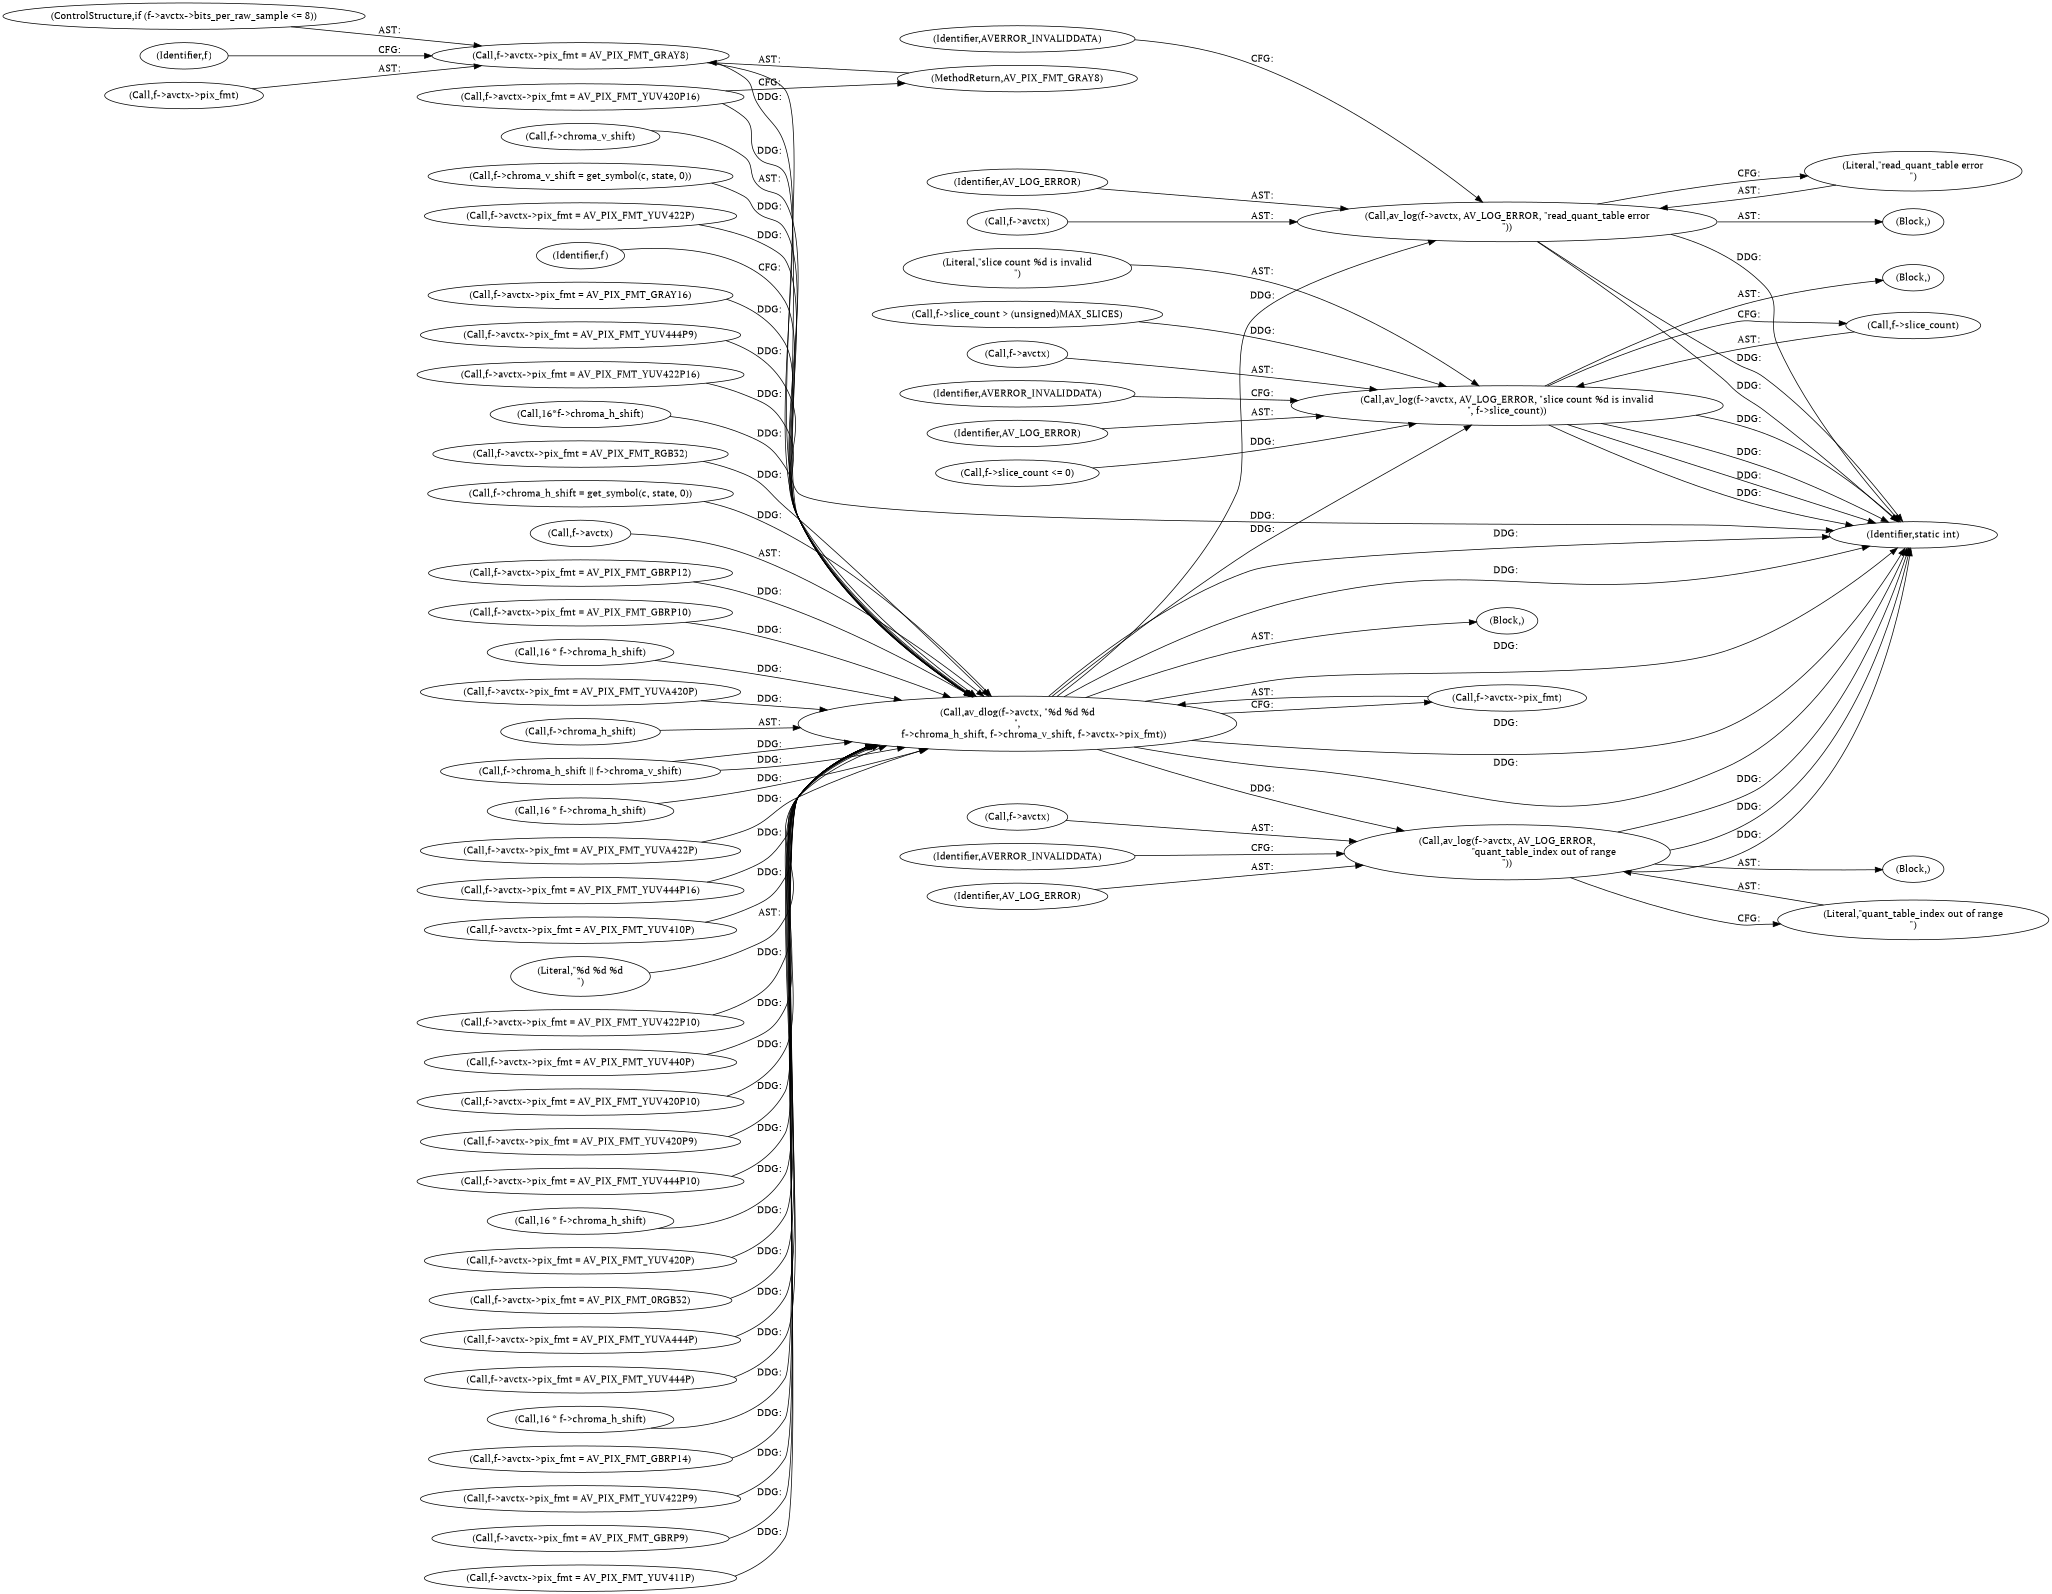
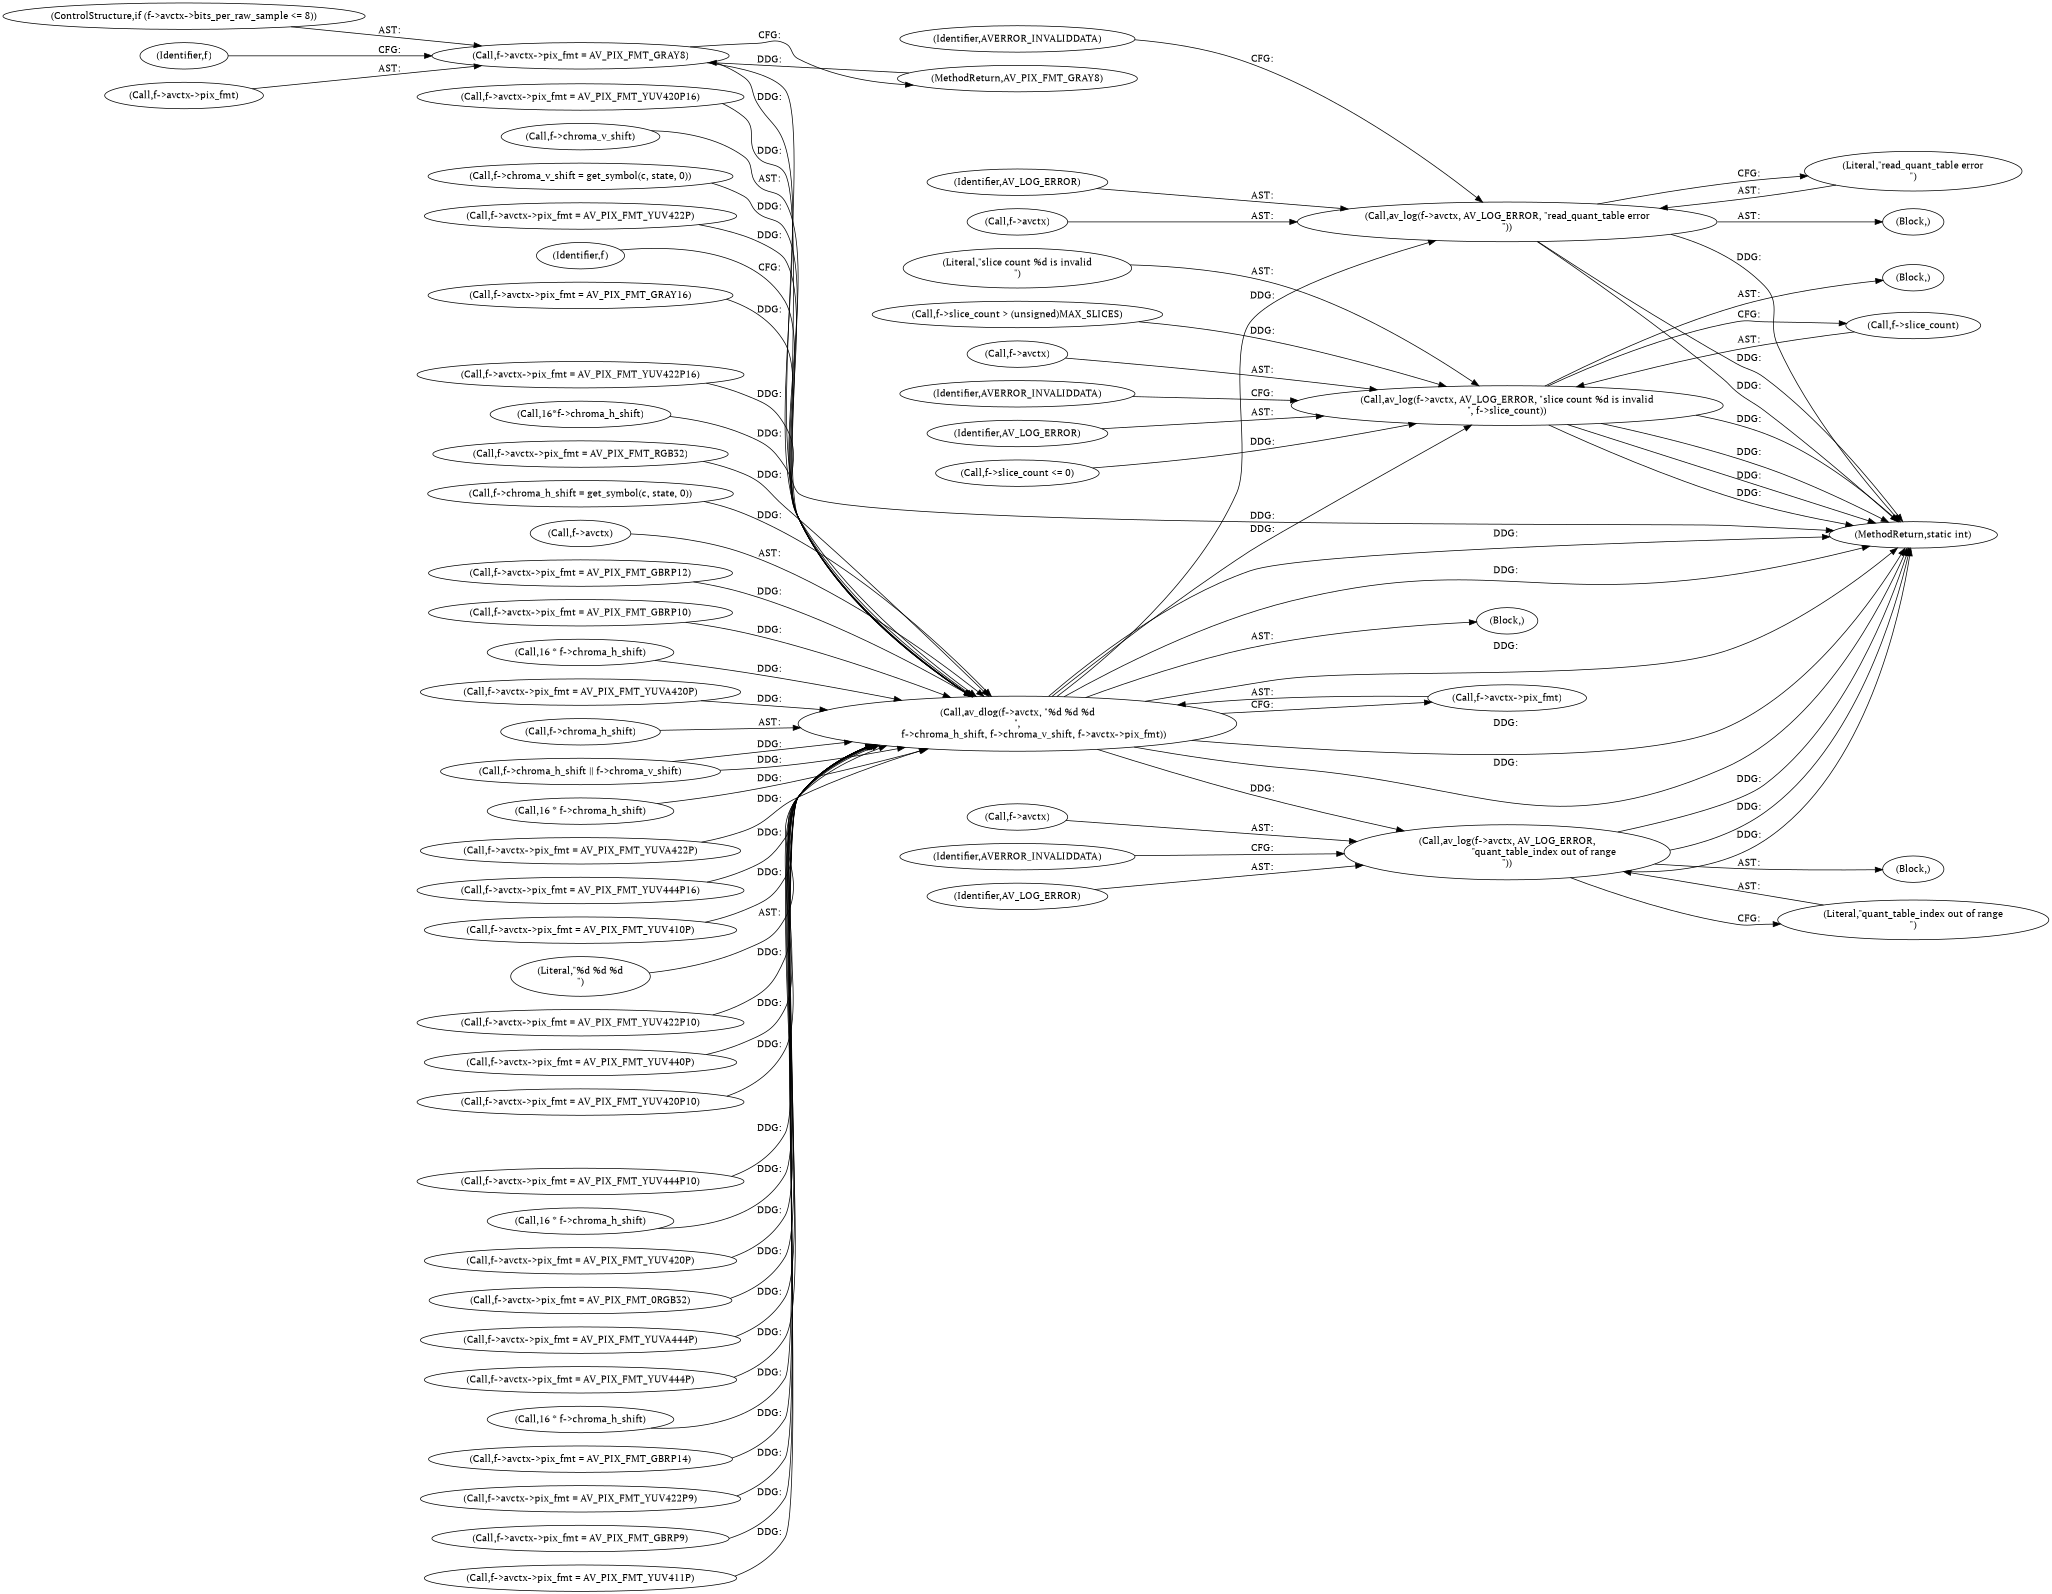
  digraph {
    fontname="PT Serif"
    rankdir=LR
    node [fontname="PT Serif"]
    edge [fontname="PT Serif"]
    n1 [label="(Call,f->avctx->pix_fmt = AV_PIX_FMT_GRAY8)"]
    n2 [label="(Call,av_dlog(f->avctx, \"%d %d %d\n\",\n            f->chroma_h_shift, f->chroma_v_shift, f->avctx->pix_fmt))"]
    n3 [label="(MethodReturn,AV_PIX_FMT_GRAY8)"]
-   n4 [label="(Identifier,static int)"]
+   n4 [label="(MethodReturn,static int)"]
    n5 [label="(Call,av_log(f->avctx, AV_LOG_ERROR, \"read_quant_table error\n\"))"]
    n6 [label="(Call,av_log(f->avctx, AV_LOG_ERROR, \"slice count %d is invalid\n\", f->slice_count))"]
    n7 [label="(Call,av_log(f->avctx, AV_LOG_ERROR,\n                           \"quant_table_index out of range\n\"))"]
    n8 [label="(Call,f->avctx->pix_fmt)"]
    n9 [label="(Block,)"]
    n10 [label="(ControlStructure,if (f->avctx->bits_per_raw_sample <= 8))"]
    n11 [label="(Literal,\"read_quant_table error\n\")"]
    n12 [label="(Block,)"]
    n13 [label="(Call,f->slice_count)"]
    n14 [label="(Block,)"]
    n15 [label="(Block,)"]
    n16 [label="(Literal,\"quant_table_index out of range\n\")"]
    n17 [label="(Call,f->avctx->pix_fmt = AV_PIX_FMT_GBRP12)"]
    n18 [label="(Call,f->avctx->pix_fmt = AV_PIX_FMT_GBRP10)"]
    n19 [label="(Call,16 * f->chroma_h_shift)"]
    n20 [label="(Call,f->avctx->pix_fmt = AV_PIX_FMT_YUVA420P)"]
    n21 [label="(Call,f->chroma_h_shift)"]
    n22 [label="(Call,f->chroma_h_shift || f->chroma_v_shift)"]
    n23 [label="(Call,16 * f->chroma_h_shift)"]
    n24 [label="(Call,f->avctx->pix_fmt = AV_PIX_FMT_YUVA422P)"]
    n25 [label="(Call,f->avctx->pix_fmt = AV_PIX_FMT_YUV444P16)"]
    n26 [label="(Call,f->avctx->pix_fmt = AV_PIX_FMT_YUV410P)"]
    n27 [label="(Identifier,AV_LOG_ERROR)"]
    n28 [label="(Literal,\"%d %d %d\n\")"]
    n29 [label="(Call,f->avctx)"]
    n30 [label="(Call,f->avctx->pix_fmt = AV_PIX_FMT_YUV422P10)"]
    n31 [label="(Call,f->avctx->pix_fmt = AV_PIX_FMT_YUV440P)"]
    n32 [label="(Call,f->avctx->pix_fmt = AV_PIX_FMT_YUV420P10)"]
    n33 [label="(Identifier,f)"]
-   n34 [label="(Call,f->avctx->pix_fmt = AV_PIX_FMT_YUV420P9)"]
    n35 [label="(Call,f->avctx->pix_fmt = AV_PIX_FMT_YUV444P10)"]
    n36 [label="(Call,16 * f->chroma_h_shift)"]
    n37 [label="(Call,f->avctx->pix_fmt = AV_PIX_FMT_YUV420P)"]
    n38 [label="(Call,f->avctx)"]
    n39 [label="(Identifier,AVERROR_INVALIDDATA)"]
    n40 [label="(Call,f->avctx->pix_fmt = AV_PIX_FMT_0RGB32)"]
    n41 [label="(Call,f->avctx->pix_fmt = AV_PIX_FMT_YUVA444P)"]
    n42 [label="(Call,f->avctx->pix_fmt = AV_PIX_FMT_YUV444P)"]
    n43 [label="(Call,16 * f->chroma_h_shift)"]
    n44 [label="(Identifier,AV_LOG_ERROR)"]
    n45 [label="(Call,f->avctx->pix_fmt = AV_PIX_FMT_GBRP14)"]
    n46 [label="(Call,f->avctx->pix_fmt = AV_PIX_FMT_YUV422P9)"]
    n47 [label="(Call,f->avctx->pix_fmt = AV_PIX_FMT_GBRP9)"]
    n48 [label="(Call,f->avctx->pix_fmt = AV_PIX_FMT_YUV411P)"]
    n49 [label="(Call,f->chroma_v_shift)"]
    n50 [label="(Call,f->slice_count <= 0)"]
    n51 [label="(Call,f->chroma_v_shift = get_symbol(c, state, 0))"]
    n52 [label="(Call,f->avctx->pix_fmt = AV_PIX_FMT_YUV420P16)"]
    n53 [label="(Identifier,AVERROR_INVALIDDATA)"]
    n54 [label="(Literal,\"slice count %d is invalid\n\")"]
    n55 [label="(Call,f->slice_count > (unsigned)MAX_SLICES)"]
    n56 [label="(Identifier,f)"]
    n57 [label="(Call,f->avctx->pix_fmt = AV_PIX_FMT_GRAY16)"]
-   n58 [label="(Call,f->avctx->pix_fmt = AV_PIX_FMT_YUV444P9)"]
    n59 [label="(Call,f->avctx->pix_fmt = AV_PIX_FMT_YUV422P16)"]
    n60 [label="(Call,f->avctx)"]
    n61 [label="(Call,16*f->chroma_h_shift)"]
    n62 [label="(Identifier,AV_LOG_ERROR)"]
    n63 [label="(Call,f->avctx->pix_fmt = AV_PIX_FMT_RGB32)"]
    n64 [label="(Call,f->chroma_h_shift = get_symbol(c, state, 0))"]
    n65 [label="(Call,f->avctx)"]
    n66 [label="(Call,f->avctx->pix_fmt = AV_PIX_FMT_YUV422P)"]
    n67 [label="(Call,f->avctx->pix_fmt)"]
    n68 [label="(Identifier,AVERROR_INVALIDDATA)"]
    n1 -> n2 [label="DDG: "]
-   n52 -> n3 [label="CFG: "]
+   n1 -> n3 [label="CFG: "]
    n1 -> n4 [label="DDG: "]
    n2 -> n4 [label="DDG: "]
    n2 -> n4 [label="DDG: "]
    n2 -> n4 [label="DDG: "]
    n2 -> n4 [label="DDG: "]
    n2 -> n4 [label="DDG: "]
    n2 -> n5 [label="DDG: "]
    n2 -> n6 [label="DDG: "]
    n2 -> n7 [label="DDG: "]
    n2 -> n8 [label="CFG: "]
    n2 -> n9 [label="AST: "]
-   n3 -> n1 [label="AST: "]
+   n3 -> n1 [label="DDG: "]
    n5 -> n4 [label="DDG: "]
    n5 -> n4 [label="DDG: "]
    n5 -> n4 [label="DDG: "]
    n5 -> n11 [label="CFG: "]
    n5 -> n12 [label="AST: "]
    n6 -> n4 [label="DDG: "]
    n6 -> n4 [label="DDG: "]
    n6 -> n4 [label="DDG: "]
    n6 -> n4 [label="DDG: "]
    n6 -> n13 [label="CFG: "]
    n6 -> n14 [label="AST: "]
    n7 -> n4 [label="DDG: "]
    n7 -> n4 [label="DDG: "]
    n7 -> n4 [label="DDG: "]
    n7 -> n15 [label="AST: "]
    n7 -> n16 [label="CFG: "]
    n8 -> n2 [label="AST: "]
    n10 -> n1 [label="AST: "]
    n11 -> n5 [label="AST: "]
    n13 -> n6 [label="AST: "]
    n16 -> n7 [label="AST: "]
    n17 -> n2 [label="DDG: "]
    n18 -> n2 [label="DDG: "]
    n19 -> n2 [label="DDG: "]
    n20 -> n2 [label="DDG: "]
    n21 -> n2 [label="AST: "]
    n22 -> n2 [label="DDG: "]
    n22 -> n2 [label="DDG: "]
    n23 -> n2 [label="DDG: "]
    n24 -> n2 [label="DDG: "]
    n25 -> n2 [label="DDG: "]
    n26 -> n2 [label="DDG: "]
    n27 -> n5 [label="AST: "]
    n28 -> n2 [label="AST: "]
    n29 -> n7 [label="AST: "]
    n30 -> n2 [label="DDG: "]
    n31 -> n2 [label="DDG: "]
    n32 -> n2 [label="DDG: "]
    n33 -> n1 [label="CFG: "]
-   n34 -> n2 [label="DDG: "]
    n35 -> n2 [label="DDG: "]
    n36 -> n2 [label="DDG: "]
    n37 -> n2 [label="DDG: "]
    n38 -> n5 [label="AST: "]
    n39 -> n7 [label="CFG: "]
    n40 -> n2 [label="DDG: "]
    n41 -> n2 [label="DDG: "]
    n42 -> n2 [label="DDG: "]
    n43 -> n2 [label="DDG: "]
    n44 -> n6 [label="AST: "]
    n45 -> n2 [label="DDG: "]
    n46 -> n2 [label="DDG: "]
    n47 -> n2 [label="DDG: "]
    n48 -> n2 [label="DDG: "]
    n49 -> n2 [label="AST: "]
    n50 -> n6 [label="DDG: "]
    n51 -> n2 [label="DDG: "]
    n52 -> n2 [label="DDG: "]
    n53 -> n5 [label="CFG: "]
    n54 -> n6 [label="AST: "]
    n55 -> n6 [label="DDG: "]
    n56 -> n2 [label="CFG: "]
    n57 -> n2 [label="DDG: "]
-   n58 -> n2 [label="DDG: "]
    n59 -> n2 [label="DDG: "]
    n60 -> n6 [label="AST: "]
    n61 -> n2 [label="DDG: "]
    n62 -> n7 [label="AST: "]
    n63 -> n2 [label="DDG: "]
    n64 -> n2 [label="DDG: "]
    n65 -> n2 [label="AST: "]
    n66 -> n2 [label="DDG: "]
    n67 -> n1 [label="AST: "]
    n68 -> n6 [label="CFG: "]
  }
